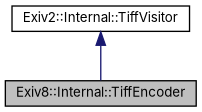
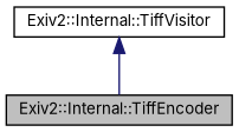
  digraph {
    fontname=Inter
    node [color=black fontname=Inter fontsize=10 shape=record style=filled]
-   n1 [fillcolor=grey75 fontcolor=black height=0.2 label="Exiv8::Internal::TiffEncoder" width=0.4]
+   n1 [fillcolor=grey75 fontcolor=black height=0.2 label="Exiv2::Internal::TiffEncoder" width=0.4]
    n2 [fillcolor=white height=0.2 label="Exiv2::Internal::TiffVisitor" width=0.4]
    n2 -> n1 [color=midnightblue dir=back fontname=Inter fontsize=10 labelfontname=FreeSans labelfontsize=10 style=solid]
  }
